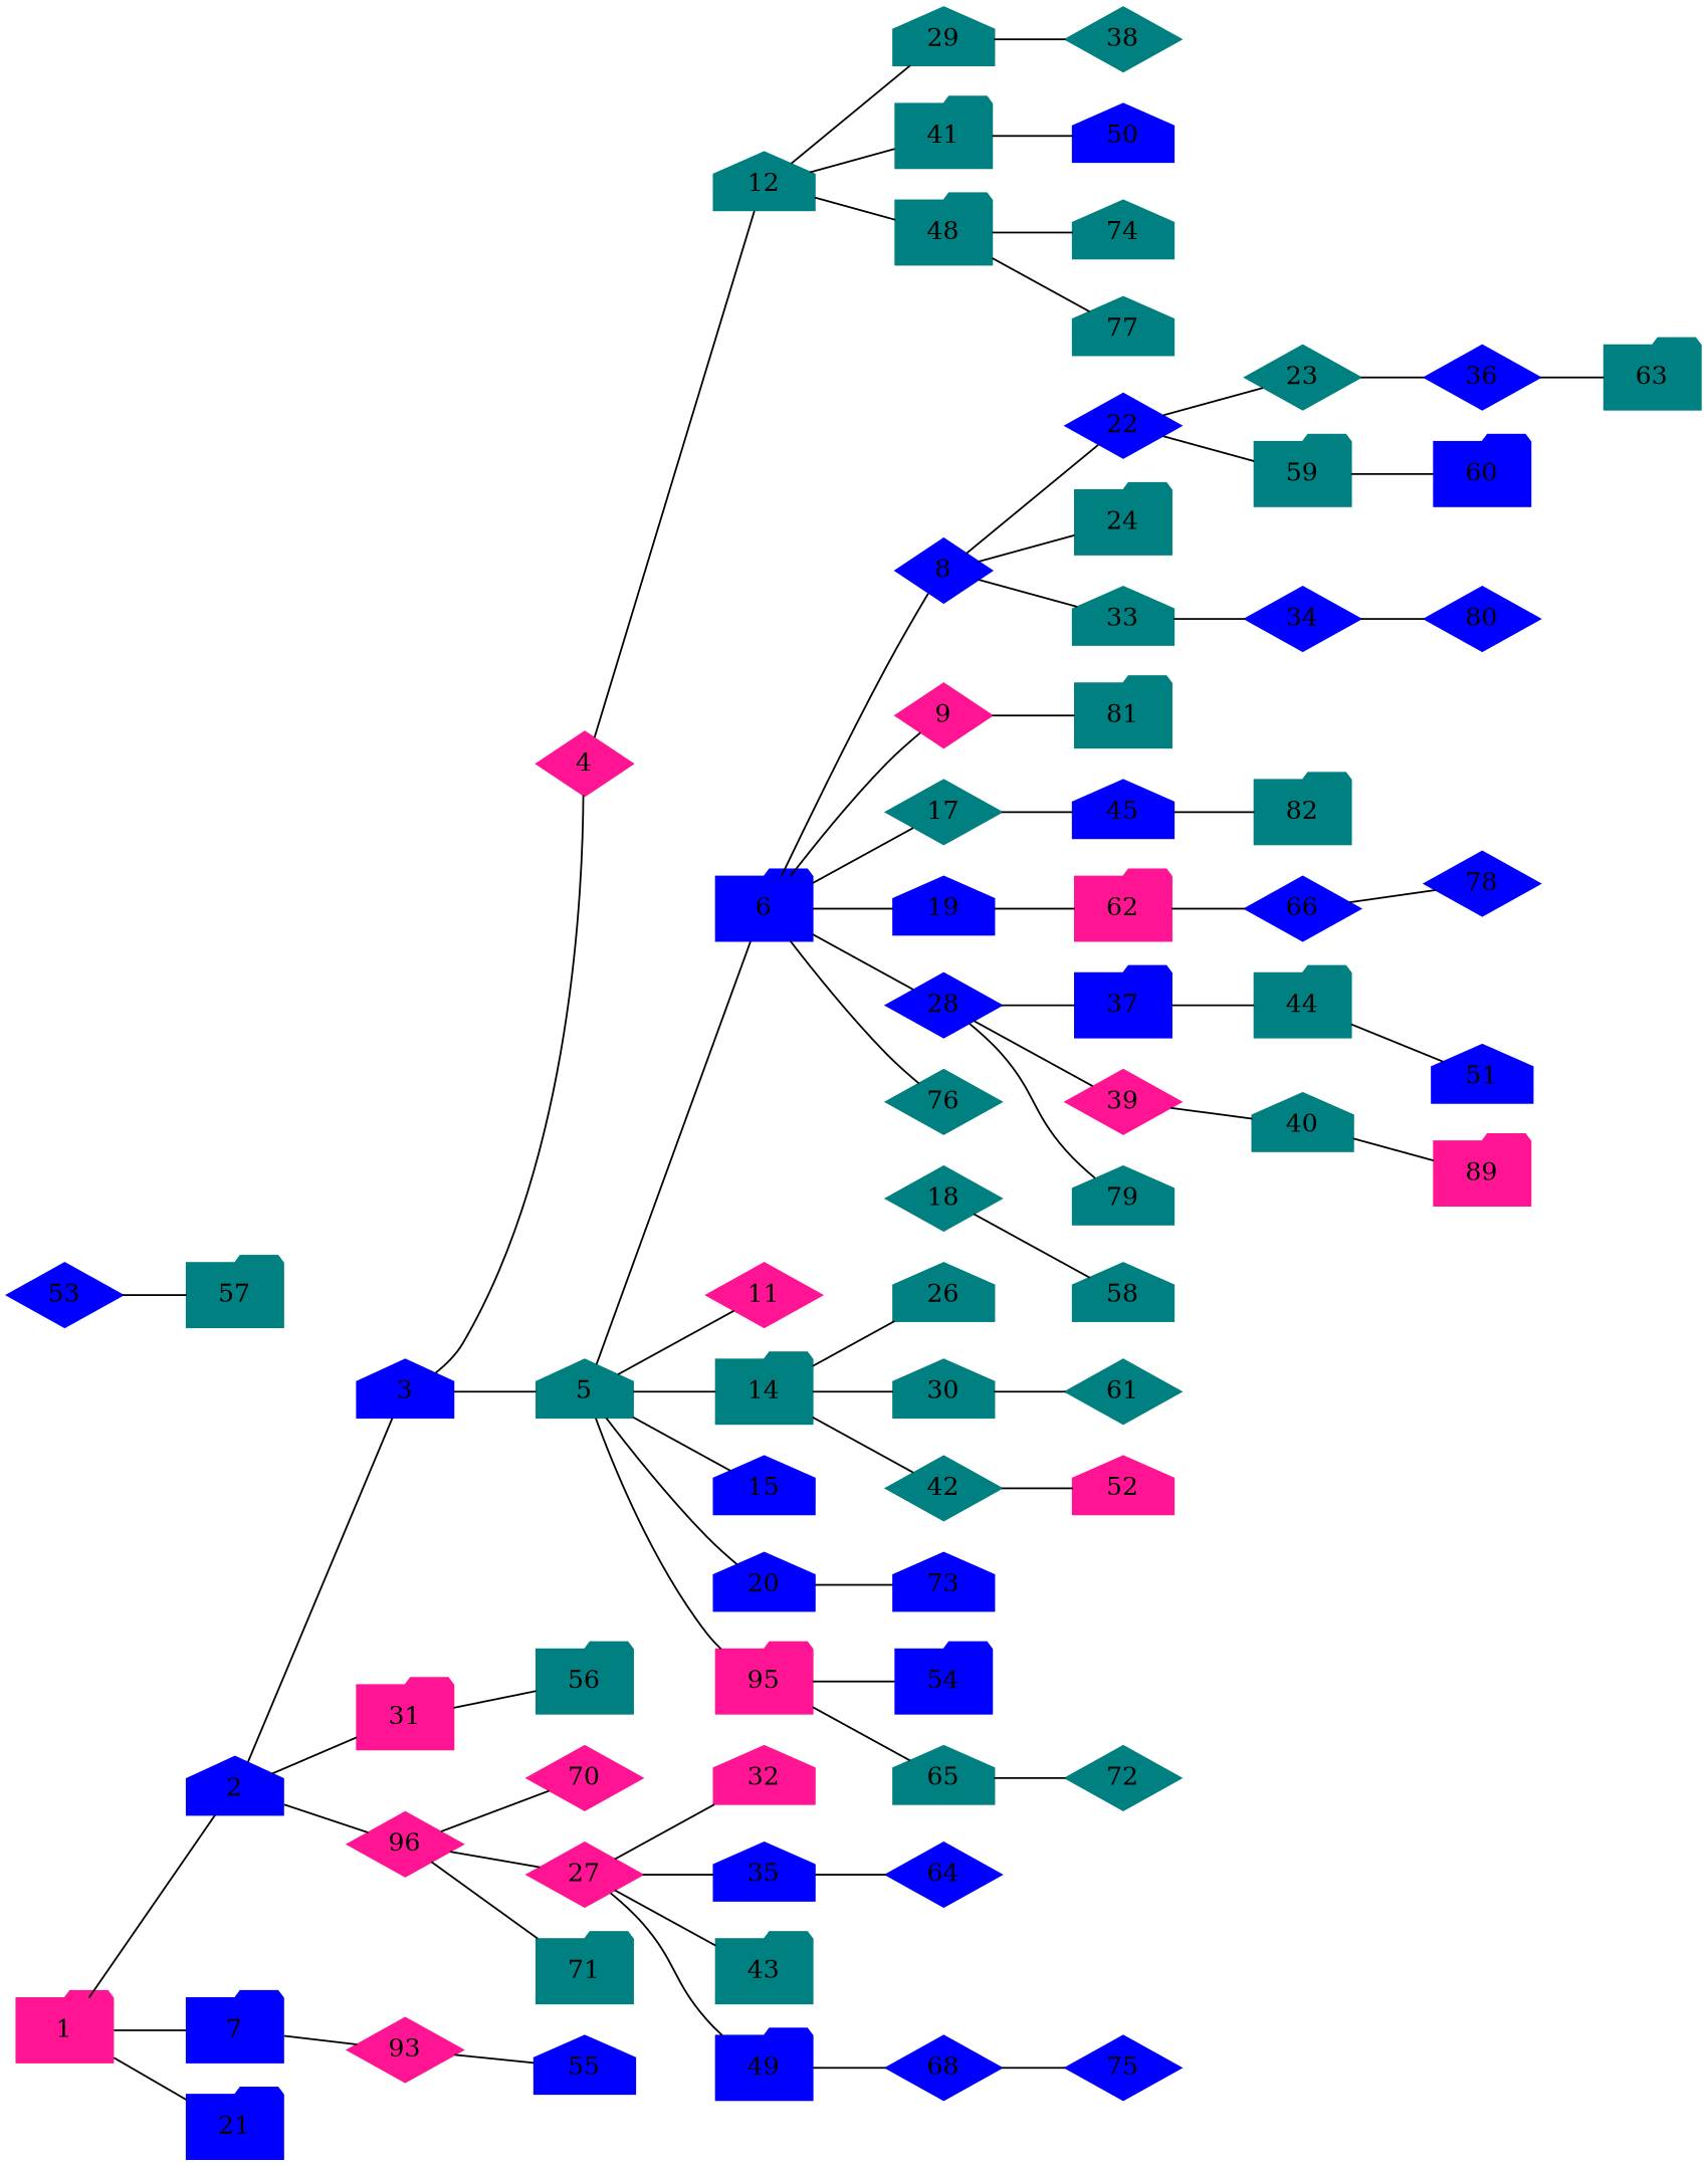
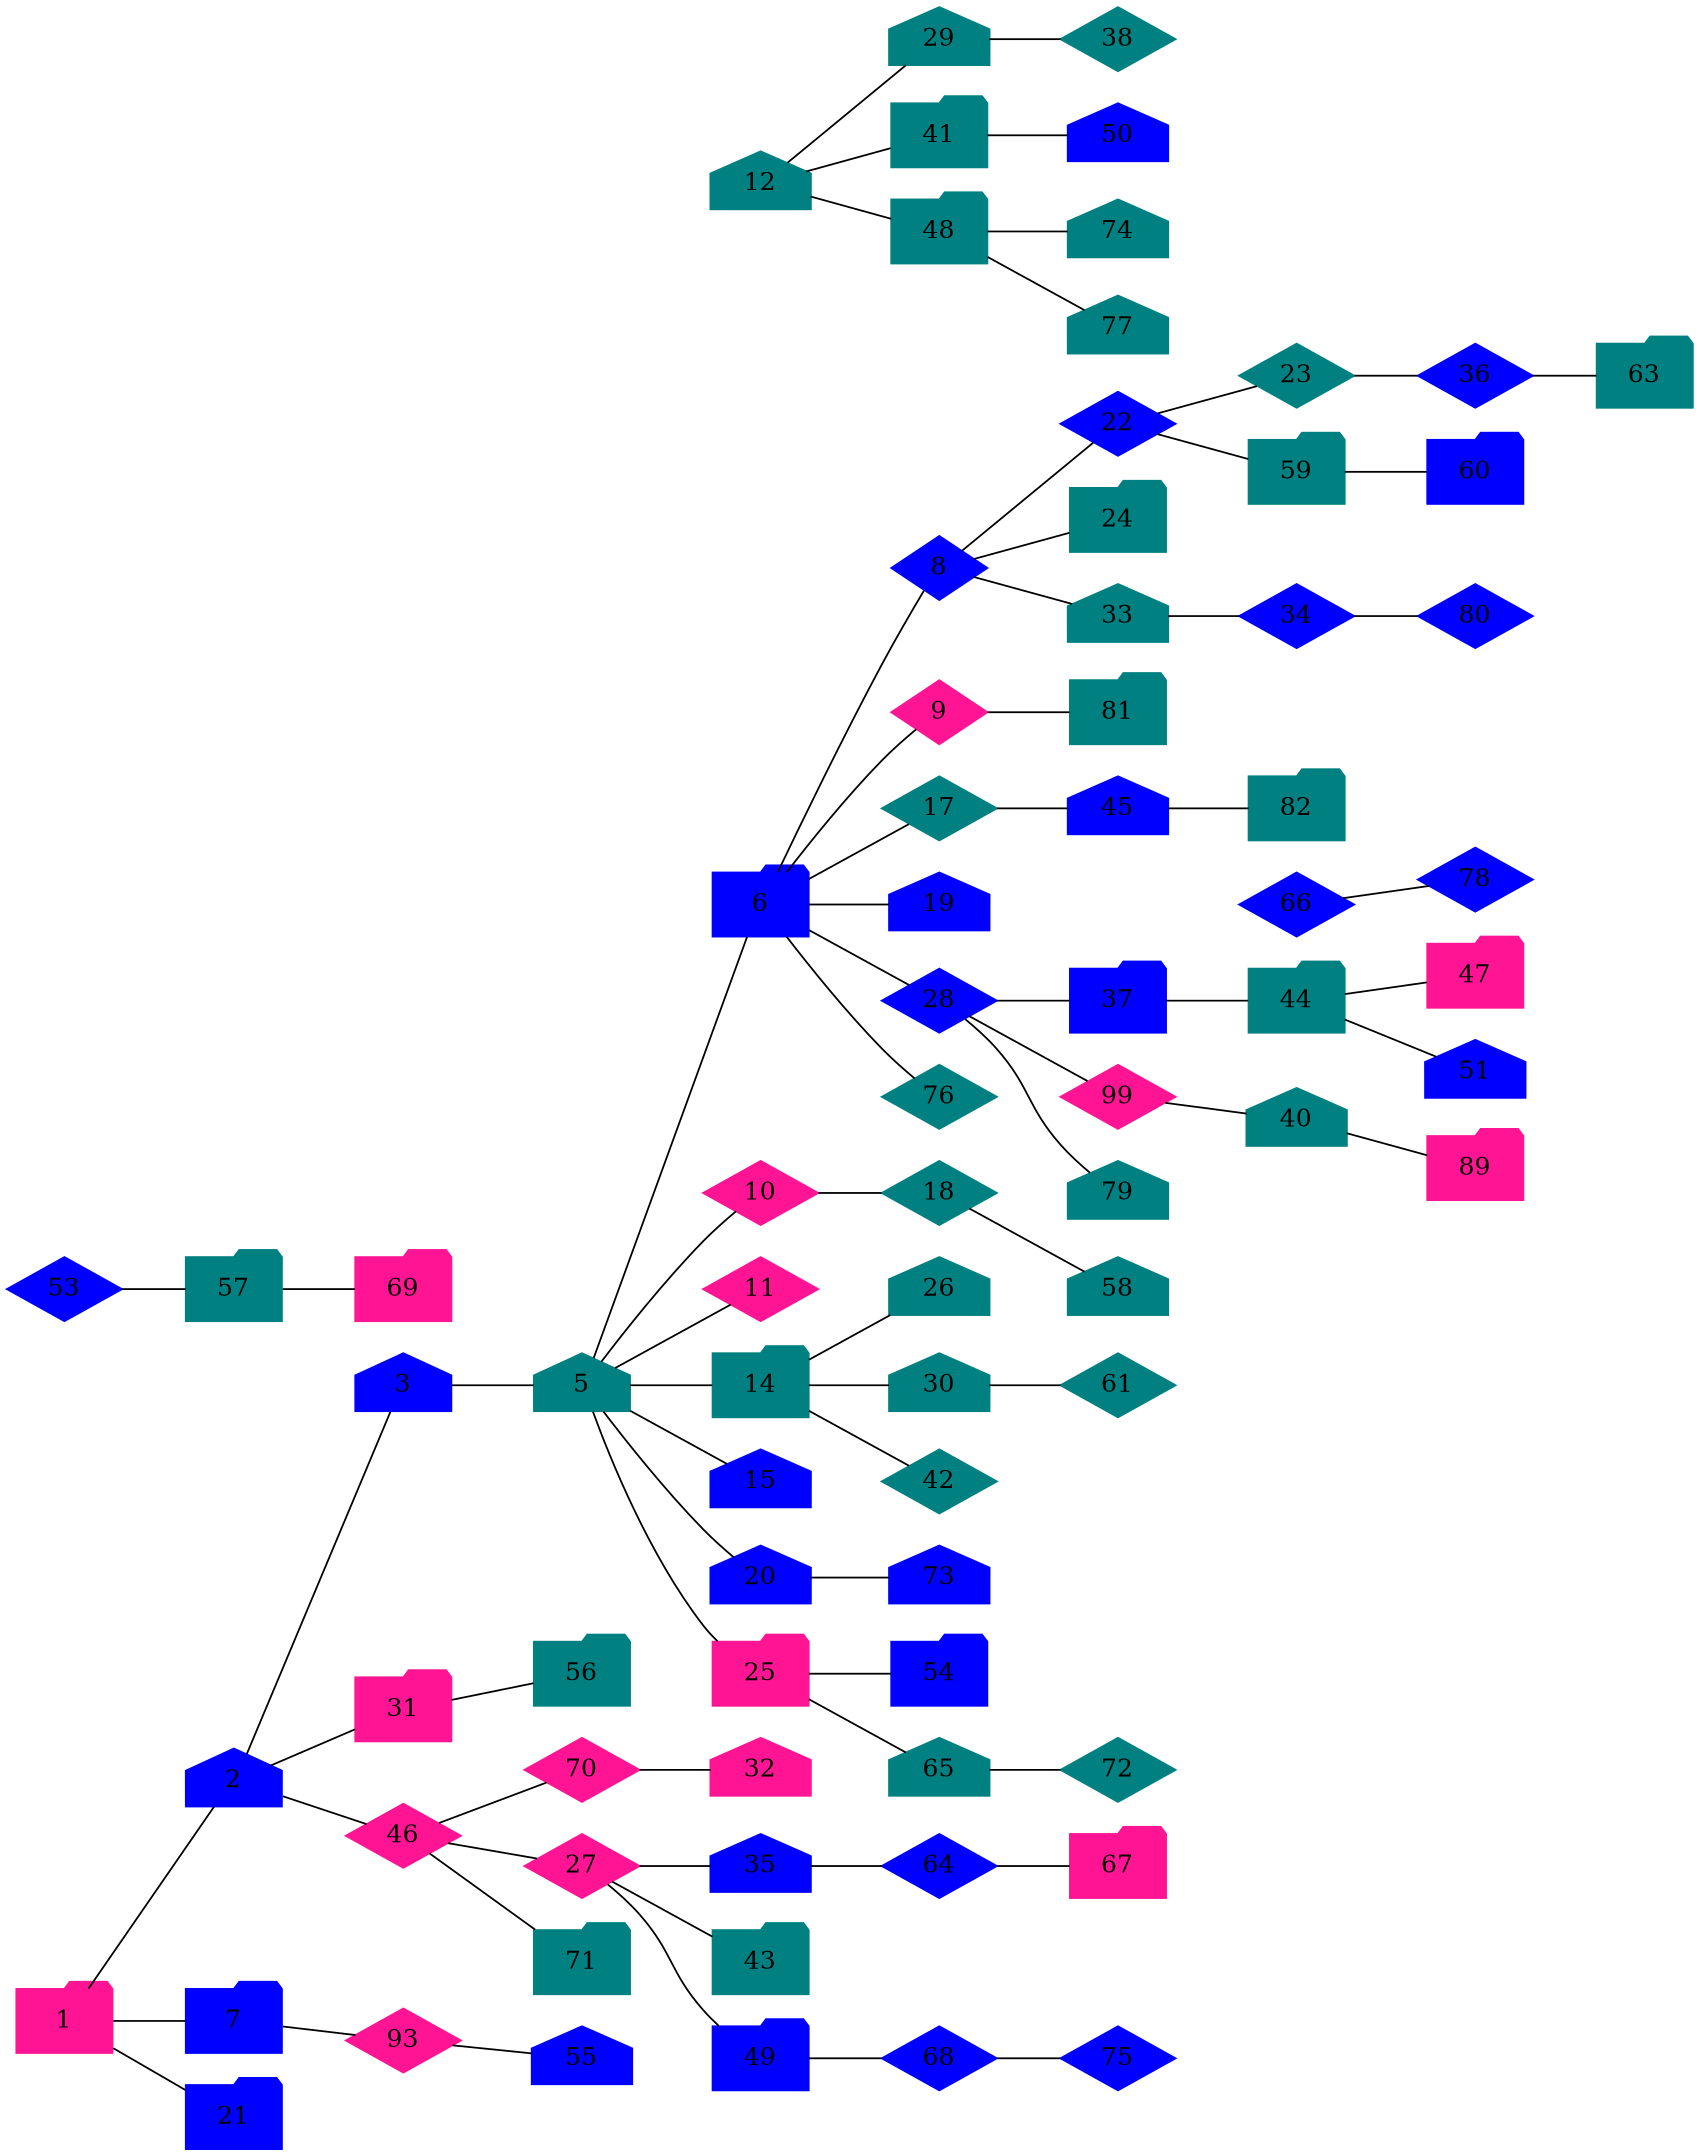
  graph {
    rankdir=LR
    node [color=teal shape=diamond style=filled]
    1 [color=deeppink shape=folder]
    2 [color=blue shape=house]
    7 [color=blue shape=folder]
    21 [color=blue shape=folder]
    3 [color=blue shape=house]
    31 [color=deeppink shape=folder]
-   46 [color=deeppink label=96]
+   46 [color=deeppink]
    n8 [color=deeppink label=93]
    27 [color=deeppink]
    32 [color=deeppink shape=house]
    35 [color=blue shape=house]
    43 [shape=folder]
    49 [color=blue shape=folder]
-   4 [color=deeppink]
    5 [shape=house]
    56 [shape=folder]
    70 [color=deeppink]
    71 [shape=folder]
    12 [shape=house]
    6 [color=blue shape=folder]
+   10 [color=deeppink]
    11 [color=deeppink]
    14 [shape=folder]
    15 [color=blue shape=house]
    20 [color=blue shape=house]
-   25 [color=deeppink shape=folder label=95]
+   25 [color=deeppink shape=folder]
    29 [shape=house]
    41 [shape=folder]
    48 [shape=folder]
    8 [color=blue]
    9 [color=deeppink]
    17
    19 [color=blue shape=house]
    28 [color=blue]
    76
    18
    26 [shape=house]
    30 [shape=house]
    42
    73 [color=blue shape=house]
    54 [color=blue shape=folder]
    65 [shape=house]
    22 [color=blue]
    24 [shape=folder]
    33 [shape=house]
    81 [shape=folder]
    45 [color=blue shape=house]
-   62 [color=deeppink shape=folder]
    37 [color=blue shape=folder]
-   39 [color=deeppink]
+   39 [color=deeppink label=99]
    79 [shape=house]
    55 [color=blue shape=house]
    23
    59 [shape=folder]
    34 [color=blue]
    58 [shape=house]
    38
    50 [color=blue shape=house]
    74 [shape=house]
    77 [shape=house]
    61
-   52 [color=deeppink shape=house]
    53 [color=blue]
    57 [shape=folder]
    82 [shape=folder]
    66 [color=blue]
    36 [color=blue]
    60 [color=blue shape=folder]
    63 [shape=folder]
    72
    64 [color=blue]
    68 [color=blue]
    44 [shape=folder]
    40 [shape=house]
    80 [color=blue]
+   67 [color=deeppink shape=folder]
+   47 [color=deeppink shape=folder]
    51 [color=blue shape=house]
    n79 [color=deeppink label=89 shape=folder]
    75 [color=blue]
+   69 [color=deeppink shape=folder]
    78 [color=blue]
    1 -- 2
    1 -- 7
    1 -- 21
    2 -- 3
    2 -- 31
    2 -- 46
    7 -- n8
-   3 -- 4
    3 -- 5
    31 -- 56
    46 -- 27
    46 -- 70
    46 -- 71
    n8 -- 55
-   27 -- 32
+   70 -- 32
    27 -- 35
    27 -- 43
    27 -- 49
    35 -- 64
    49 -- 68
-   4 -- 12
    5 -- 6
+   5 -- 10
    5 -- 11
    5 -- 14
    5 -- 15
    5 -- 20
    5 -- 25
    12 -- 29
    12 -- 41
    12 -- 48
    6 -- 8
    6 -- 9
    6 -- 17
    6 -- 19
    6 -- 28
    6 -- 76
+   10 -- 18
    14 -- 26
    14 -- 30
    14 -- 42
    20 -- 73
    25 -- 54
    25 -- 65
    29 -- 38
    41 -- 50
    48 -- 74
    48 -- 77
    8 -- 22
    8 -- 24
    8 -- 33
    9 -- 81
    17 -- 45
-   19 -- 62
    28 -- 37
    28 -- 39
    28 -- 79
    18 -- 58
    30 -- 61
-   42 -- 52
    65 -- 72
    22 -- 23
    22 -- 59
    33 -- 34
    45 -- 82
-   62 -- 66
    37 -- 44
    39 -- 40
    23 -- 36
    59 -- 60
    34 -- 80
    53 -- 57
+   57 -- 69
    66 -- 78
    36 -- 63
+   64 -- 67
    68 -- 75
+   44 -- 47
    44 -- 51
    40 -- n79
  }
